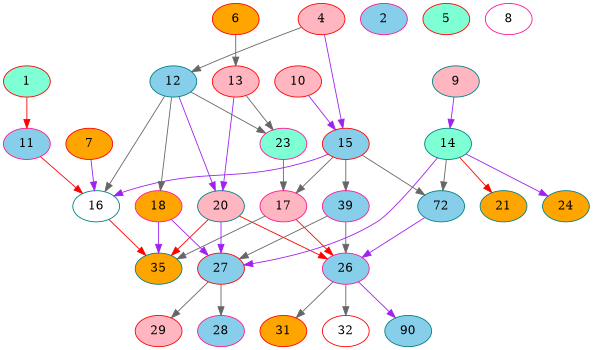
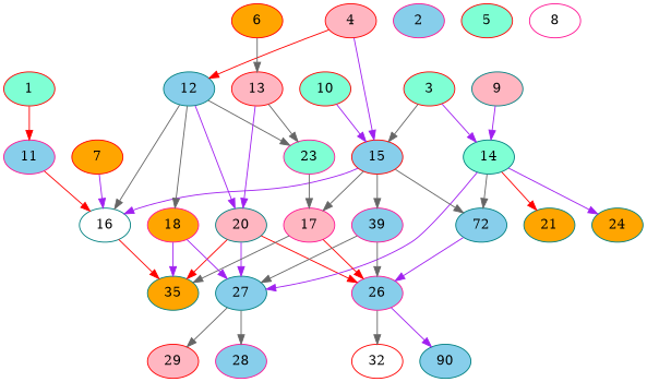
  digraph {
    node [alpha=0.07 color=red fillcolor=skyblue style=filled]
    edge [color=gray40]
    1 [alpha=0.08 expect_size=54293520814071349248 fillcolor=aquamarine]
    11 [color=deeppink expect_size=1512926709631774720]
    16 [alpha=0.10 color=teal expect_size=1880925696512034340864 fillcolor=white]
    n4 [color=teal expect_size=2102344309835286183936 fillcolor=orange label=35]
    20 [alpha=0.16 color=teal expect_size=53294008871925072 fillcolor=lightpink]
    26 [alpha=0.13 color=deeppink expect_size=141545956213649264]
-   27 [alpha=0.08 expect_size=382574498348338774016]
+   27 [alpha=0.08 color=teal expect_size=382574498348338774016]
    2 [alpha=0.15 color=deeppink expect_size=1020394918155896487936]
+   3 [alpha=0.01 expect_size=19376316204950844 fillcolor=aquamarine]
    14 [color=teal expect_size=1765948379489292517376 fillcolor=aquamarine]
    15 [alpha=0.11 expect_size=75143811797688736]
    21 [alpha=0.02 color=teal expect_size=2448850955111119 fillcolor=orange]
    n13 [alpha=0.03 color=teal expect_size=761064207438352640 label=72]
    24 [alpha=0.06 color=teal expect_size=327240605806318592 fillcolor=orange]
    17 [alpha=0.02 color=deeppink expect_size=521324858242238 fillcolor=lightpink]
    n16 [alpha=0.01 color=deeppink expect_size=197318463039789344 label=39]
    4 [alpha=0.18 expect_size=6908455737270751 fillcolor=lightpink]
    12 [alpha=0.02 color=teal expect_size=27077220737104392]
    18 [alpha=0.06 color=deeppink expect_size=597287654372546944 fillcolor=orange]
    23 [alpha=0.05 color=deeppink expect_size=158096568849189044224 fillcolor=aquamarine]
    5 [alpha=0.00 expect_size=6046091446098752 fillcolor=aquamarine]
    6 [alpha=0.15 expect_size=38313653250400880 fillcolor=orange]
    13 [alpha=0.16 expect_size=1139465499968888960 fillcolor=lightpink]
    7 [alpha=0.15 expect_size=572413723576409216 fillcolor=orange]
    8 [alpha=0.11 color=deeppink expect_size=11711039414543400 fillcolor=white]
    9 [alpha=0.06 color=teal expect_size=576967555710067933184 fillcolor=lightpink]
-   10 [alpha=0.12 expect_size=28834371376864180 fillcolor=lightpink]
+   10 [alpha=0.12 expect_size=28834371376864180 fillcolor=aquamarine]
    n28 [alpha=0.04 color=teal expect_size=2554903802132017152 label=90]
-   31 [alpha=0.15 expect_size=915162531279756160 fillcolor=orange]
    32 [alpha=0.14 expect_size=12901314350064448 fillcolor=white]
    28 [color=deeppink expect_size=37300298266519273472]
    29 [alpha=0.02 expect_size=166558117864104224 fillcolor=lightpink]
    1 -> 11 [color=red]
    11 -> 16 [color=red]
    16 -> n4 [color=red]
    20 -> n4 [color=red]
    20 -> 26 [color=red]
    20 -> 27 [color=purple]
    26 -> n28 [color=purple]
-   26 -> 31
    26 -> 32
    27 -> 28
    27 -> 29
+   3 -> 14 [color=purple]
+   3 -> 15
    14 -> 27 [color=purple]
    14 -> 21 [color=red]
    14 -> n13
    14 -> 24 [color=purple]
    15 -> 16 [color=purple]
    15 -> n13
    15 -> 17
    15 -> n16
    n13 -> 26 [color=purple]
    17 -> n4
    17 -> 26 [color=red]
    n16 -> 26
    n16 -> 27
    4 -> 15 [color=purple]
-   4 -> 12
+   4 -> 12 [color=red]
    12 -> 16
    12 -> 20 [color=purple]
    12 -> 18
    12 -> 23
    18 -> n4 [color=purple]
    18 -> 27 [color=purple]
    23 -> 17
    6 -> 13
    13 -> 20 [color=purple]
    13 -> 23
    7 -> 16 [color=purple]
    9 -> 14 [color=purple]
    10 -> 15 [color=purple]
  }
